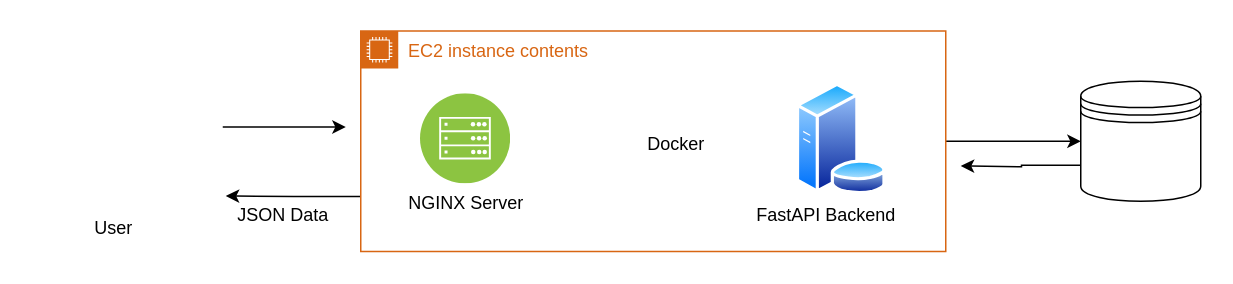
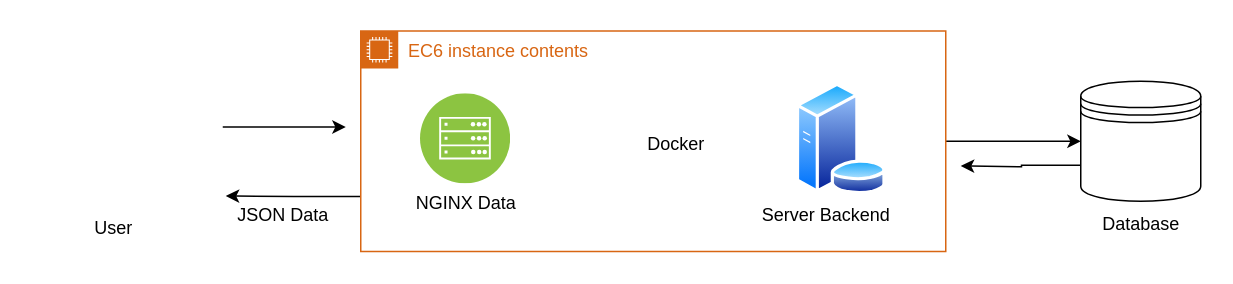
  <mxCell id="0" />
  <mxCell id="1" parent="0" />
  <mxCell id="2" style="edgeStyle=orthogonalEdgeStyle;rounded=0;orthogonalLoop=1;jettySize=auto;html=1;" edge="1" parent="1" source="3"><mxGeometry relative="1" as="geometry"><mxPoint x="230" y="84" as="targetPoint" /></mxGeometry></mxCell>
  <mxCell id="3" value="" style="shape=image;html=1;verticalAlign=top;verticalLabelPosition=bottom;labelBackgroundColor=#ffffff;imageAspect=0;aspect=fixed;image=https://cdn2.iconfinder.com/data/icons/whcompare-isometric-web-hosting-servers/50/root-access-128.png" vertex="1" parent="1"><mxGeometry x="20" y="20" width="128" height="128" as="geometry" /></mxCell>
  <mxCell id="4" style="edgeStyle=orthogonalEdgeStyle;rounded=0;orthogonalLoop=1;jettySize=auto;html=1;exitX=0;exitY=0.7;exitDx=0;exitDy=0;" edge="1" parent="1" source="5"><mxGeometry relative="1" as="geometry"><mxPoint x="640" y="110" as="targetPoint" /></mxGeometry></mxCell>
  <mxCell id="5" value="" style="shape=datastore;whiteSpace=wrap;html=1;" vertex="1" parent="1"><mxGeometry x="720" y="53.5" width="80" height="80" as="geometry" /></mxCell>
  <mxCell id="6" style="edgeStyle=orthogonalEdgeStyle;rounded=0;orthogonalLoop=1;jettySize=auto;html=1;entryX=0;entryY=0.5;entryDx=0;entryDy=0;" edge="1" parent="1" source="8" target="5"><mxGeometry relative="1" as="geometry" /></mxCell>
  <mxCell id="7" style="edgeStyle=orthogonalEdgeStyle;rounded=0;orthogonalLoop=1;jettySize=auto;html=1;exitX=0;exitY=0.75;exitDx=0;exitDy=0;" edge="1" parent="1" source="8"><mxGeometry relative="1" as="geometry"><mxPoint x="150" y="130" as="targetPoint" /></mxGeometry></mxCell>
- <mxCell id="8" value="EC2 instance contents" style="points=[[0,0],[0.25,0],[0.5,0],[0.75,0],[1,0],[1,0.25],[1,0.5],[1,0.75],[1,1],[0.75,1],[0.5,1],[0.25,1],[0,1],[0,0.75],[0,0.5],[0,0.25]];outlineConnect=0;gradientColor=none;html=1;whiteSpace=wrap;fontSize=12;fontStyle=0;container=1;pointerEvents=0;collapsible=0;recursiveResize=0;shape=mxgraph.aws4.group;grIcon=mxgraph.aws4.group_ec2_instance_contents;strokeColor=#D86613;fillColor=none;verticalAlign=top;align=left;spacingLeft=30;fontColor=#D86613;dashed=0;" vertex="1" parent="1"><mxGeometry x="240" y="20" width="390" height="147" as="geometry" /></mxCell>
+ <mxCell id="8" value="EC6 instance contents" style="points=[[0,0],[0.25,0],[0.5,0],[0.75,0],[1,0],[1,0.25],[1,0.5],[1,0.75],[1,1],[0.75,1],[0.5,1],[0.25,1],[0,1],[0,0.75],[0,0.5],[0,0.25]];outlineConnect=0;gradientColor=none;html=1;whiteSpace=wrap;fontSize=12;fontStyle=0;container=1;pointerEvents=0;collapsible=0;recursiveResize=0;shape=mxgraph.aws4.group;grIcon=mxgraph.aws4.group_ec2_instance_contents;strokeColor=#D86613;fillColor=none;verticalAlign=top;align=left;spacingLeft=30;fontColor=#D86613;dashed=0;" vertex="1" parent="1"><mxGeometry x="240" y="20" width="390" height="147" as="geometry" /></mxCell>
  <mxCell id="9" value="" style="shape=image;html=1;verticalAlign=top;verticalLabelPosition=bottom;labelBackgroundColor=#ffffff;imageAspect=0;aspect=fixed;image=https://cdn1.iconfinder.com/data/icons/unicons-line-vol-3/24/docker-128.png" vertex="1" parent="8"><mxGeometry x="140" y="8" width="128" height="128" as="geometry" /></mxCell>
  <mxCell id="10" value="" style="image;aspect=fixed;perimeter=ellipsePerimeter;html=1;align=center;shadow=0;dashed=0;fontColor=#4277BB;labelBackgroundColor=default;fontSize=12;spacingTop=3;image=img/lib/ibm/infrastructure/mobile_backend.svg;" vertex="1" parent="8"><mxGeometry x="40" y="42" width="60" height="60" as="geometry" /></mxCell>
  <mxCell id="11" value="" style="image;aspect=fixed;perimeter=ellipsePerimeter;html=1;align=center;shadow=0;dashed=0;spacingTop=3;image=img/lib/active_directory/database_server.svg;" vertex="1" parent="8"><mxGeometry x="290" y="34.8" width="61" height="74.39" as="geometry" /></mxCell>
- <mxCell id="12" value="NGINX Server" style="text;html=1;align=center;verticalAlign=middle;resizable=0;points=[];autosize=1;strokeColor=none;fillColor=none;" vertex="1" parent="8"><mxGeometry x="20" y="100" width="100" height="30" as="geometry" /></mxCell>
+ <mxCell id="12" value="NGINX Data" style="text;html=1;align=center;verticalAlign=middle;resizable=0;points=[];autosize=1;strokeColor=none;fillColor=none;" vertex="1" parent="8"><mxGeometry x="20" y="100" width="100" height="30" as="geometry" /></mxCell>
  <mxCell id="13" value="Docker" style="text;html=1;align=center;verticalAlign=middle;resizable=0;points=[];autosize=1;strokeColor=none;fillColor=none;" vertex="1" parent="8"><mxGeometry x="180" y="61" width="60" height="30" as="geometry" /></mxCell>
- <mxCell id="14" value="FastAPI Backend" style="text;html=1;align=center;verticalAlign=middle;resizable=0;points=[];autosize=1;strokeColor=none;fillColor=none;" vertex="1" parent="1"><mxGeometry x="490" y="128" width="120" height="30" as="geometry" /></mxCell>
+ <mxCell id="14" value="Server Backend" style="text;html=1;align=center;verticalAlign=middle;resizable=0;points=[];autosize=1;strokeColor=none;fillColor=none;" vertex="1" parent="1"><mxGeometry x="490" y="128" width="120" height="30" as="geometry" /></mxCell>
+ <mxCell id="15" value="Database" style="text;html=1;align=center;verticalAlign=middle;resizable=0;points=[];autosize=1;strokeColor=none;fillColor=none;" vertex="1" parent="1"><mxGeometry x="725" y="133.5" width="70" height="30" as="geometry" /></mxCell>
  <mxCell id="16" value="User" style="text;html=1;align=center;verticalAlign=middle;resizable=0;points=[];autosize=1;strokeColor=none;fillColor=none;" vertex="1" parent="1"><mxGeometry x="50" y="137" width="50" height="30" as="geometry" /></mxCell>
  <mxCell id="17" value="JSON Data" style="text;html=1;align=center;verticalAlign=middle;resizable=0;points=[];autosize=1;strokeColor=none;fillColor=none;" vertex="1" parent="1"><mxGeometry x="148" y="128" width="80" height="30" as="geometry" /></mxCell>
